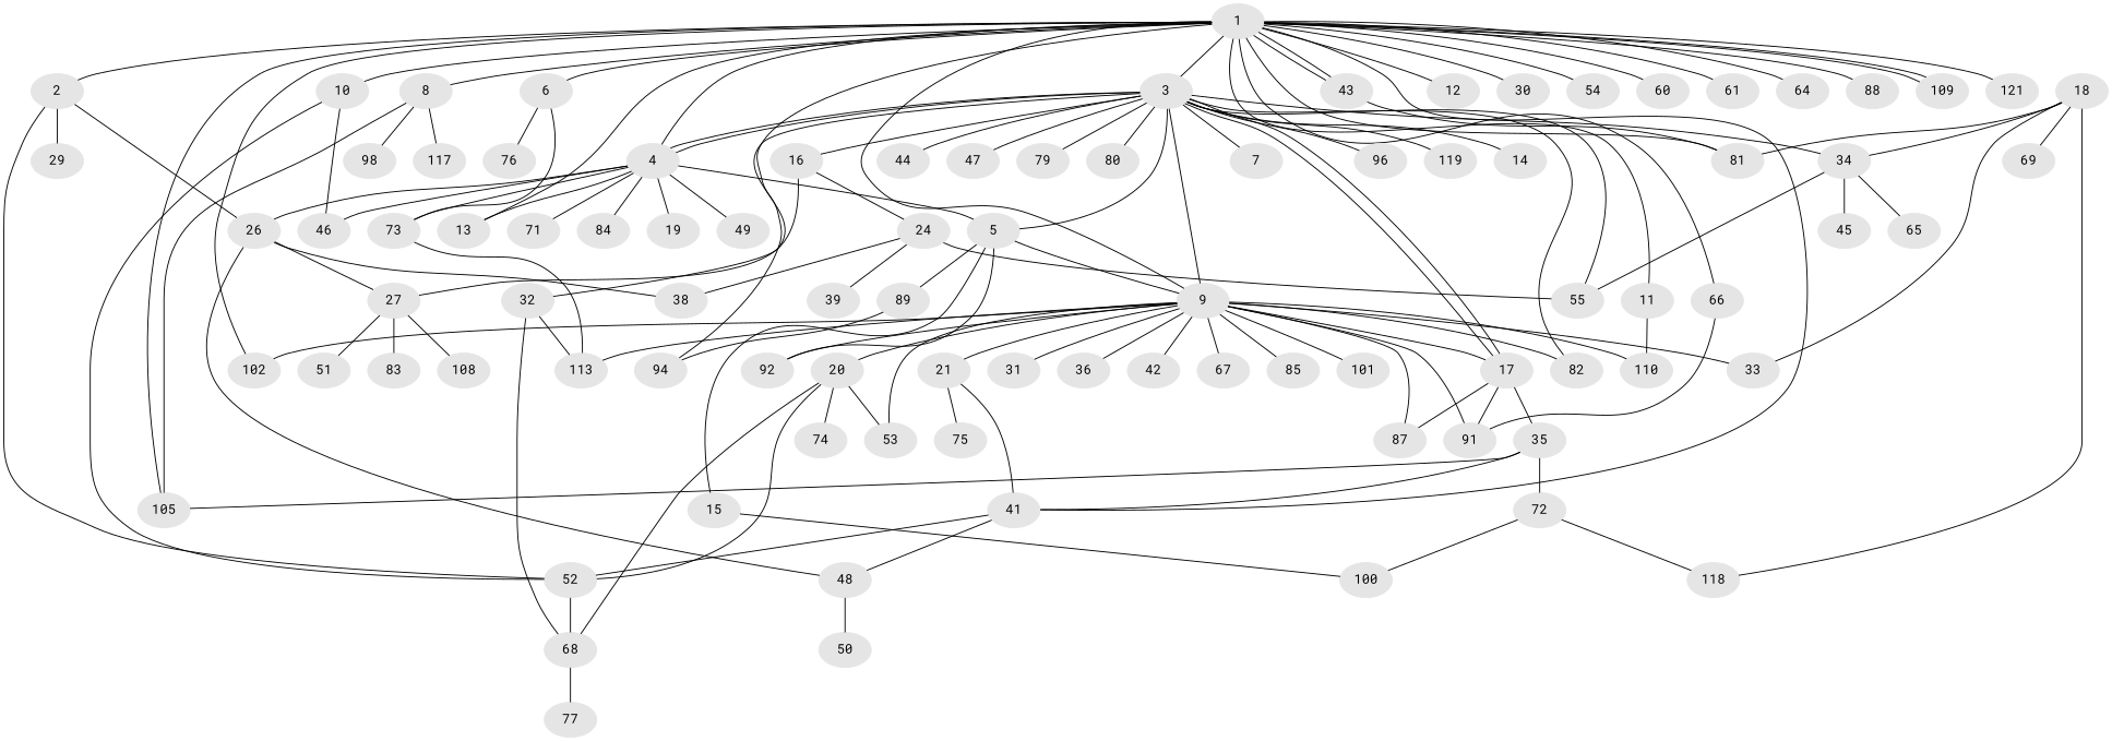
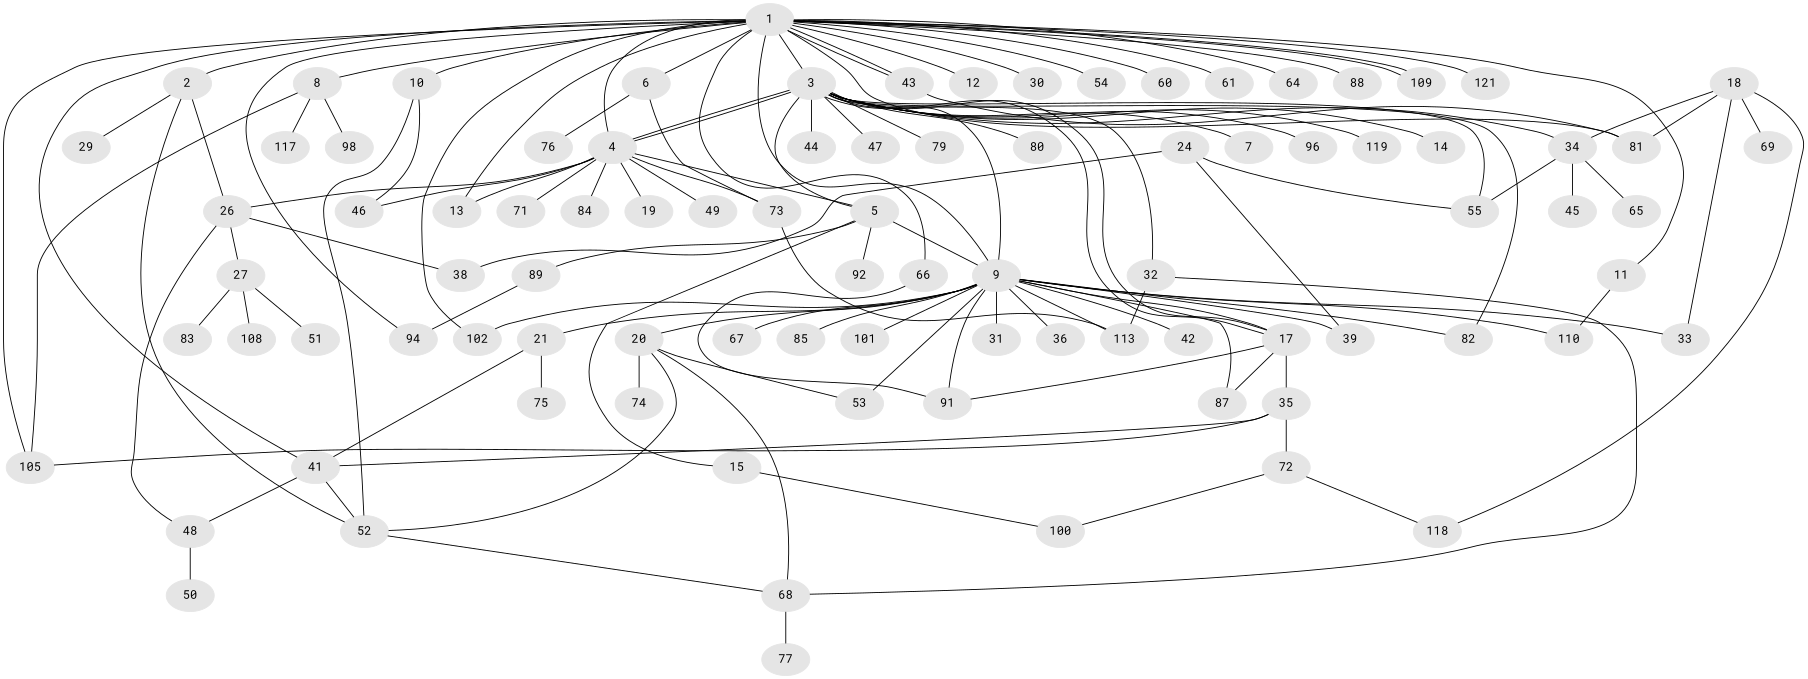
  graph {
    fontname="Roboto Mono"
    node [color=gray90 fontname="Roboto Mono" style=filled]
    edge [fontname="Roboto Mono"]
    1 [super="+23"]
    2 [super="+112"]
    3 [super="+59"]
    4 [super="+56"]
    6 [super="+95"]
    8 [super="+28"]
    9 [super="+90"]
    10 [super="+99"]
    11 [super="+78"]
    12
    13
    30
    41 [super="+115"]
    43
    54
    60
    61
    64
    66 [super="+116"]
    81
    88
    94
    102
    105
    109
    121
    26 [super="+62"]
    29
    52
    5 [super="+120"]
    7
    14
-   16
    17 [super="+63"]
    32
    34 [super="+114"]
    44
    47
    55 [super="+111"]
    79
    80
    82 [super="+86"]
    96
    119
    19
    46
    49
    71
    73 [super="+103"]
    84
    76
    98 [super="+106"]
    117
    92
    20 [super="+22"]
    21
    31
    33
    36 [super="+70"]
    42
    53
    67
    85
    87
    91
    101
    110
    113
    48 [super="+107"]
    27 [super="+37"]
    38 [super="+97"]
    68 [super="+93"]
    15
    89
    24 [super="+25"]
    35
    45 [super="+58"]
    65
    100 [super="+104"]
    18 [super="+40"]
    69
    118
    74
    75
    39
    51
    83
    108
    72
    77
    50
    1 -- 2 [weight=2]
    1 -- 3
    1 -- 4 [weight=2]
    1 -- 6
    1 -- 8
    1 -- 9
    1 -- 10 [weight=2]
    1 -- 11
    1 -- 12
    1 -- 13
    1 -- 30
    1 -- 41
    1 -- 43
    1 -- 43
    1 -- 54
    1 -- 60
    1 -- 61
    1 -- 64
    1 -- 66
    1 -- 81
    1 -- 88
    1 -- 94
    1 -- 102
    1 -- 105
    1 -- 109
    1 -- 109
    1 -- 121
    2 -- 26
    2 -- 29
    2 -- 52
    3 -- 4
    3 -- 4
    3 -- 9
    3 -- 5
    3 -- 7
    3 -- 14
-   3 -- 16
    3 -- 17 [weight=2]
    3 -- 17
    3 -- 32
    3 -- 34
    3 -- 44
    3 -- 47
    3 -- 55
    3 -- 79
    3 -- 80
    3 -- 82
    3 -- 96
    3 -- 119
    4 -- 13
    4 -- 26
    4 -- 5
    4 -- 19
    4 -- 46
    4 -- 49
    4 -- 71
    4 -- 73
    4 -- 84
    6 -- 73
    6 -- 76
    8 -- 105
    8 -- 98
    8 -- 117
    9 -- 102
    9 -- 17 [weight=2]
    9 -- 82
-   9 -- 92
+   9 -- 39
    9 -- 20
    9 -- 21
    9 -- 31
    9 -- 33 [weight=2]
    9 -- 36
    9 -- 42
    9 -- 53
    9 -- 67
    9 -- 85
    9 -- 87
    9 -- 91
    9 -- 101
    9 -- 110
    9 -- 113
    10 -- 52
    10 -- 46
    11 -- 110
    41 -- 52
    41 -- 48
    43 -- 81
    66 -- 91
    26 -- 48
    26 -- 27
    26 -- 38
    52 -- 68
    5 -- 9
    5 -- 92
    5 -- 15
    5 -- 89
-   16 -- 27
-   16 -- 24
    17 -- 87
    17 -- 91
    17 -- 35
    32 -- 113
    32 -- 68
    34 -- 55
    34 -- 45
    34 -- 65
    73 -- 113
    20 -- 52
    20 -- 53
    20 -- 68
    20 -- 74
    21 -- 41
    21 -- 75
    48 -- 50
    27 -- 51
    27 -- 83
    27 -- 108
    68 -- 77
    15 -- 100
    89 -- 94
    24 -- 55
    24 -- 38
    24 -- 39
    35 -- 41
    35 -- 105
    35 -- 72
    18 -- 81
    18 -- 34
    18 -- 33
    18 -- 69
    18 -- 118
    72 -- 100
    72 -- 118
  }
